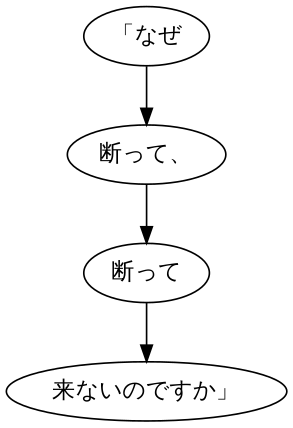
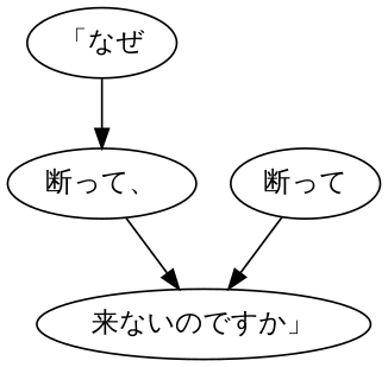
  digraph {
    fontname=Montserrat
    node [fontname=Montserrat]
    edge [fontname=Montserrat]
    n1 [label="「なぜ"]
    n2 [label="断って、"]
    n3 [label="来ないのですか」"]
    n4 [label="断って"]
    n1 -> n2
-   n2 -> n4
+   n2 -> n3
    n4 -> n3
  }
